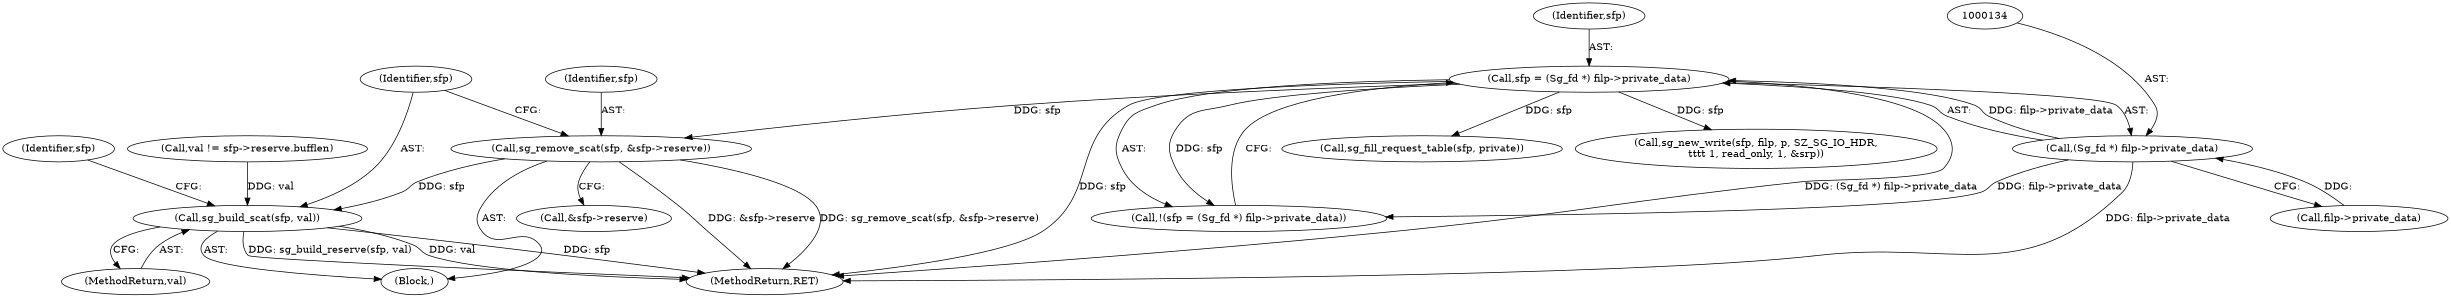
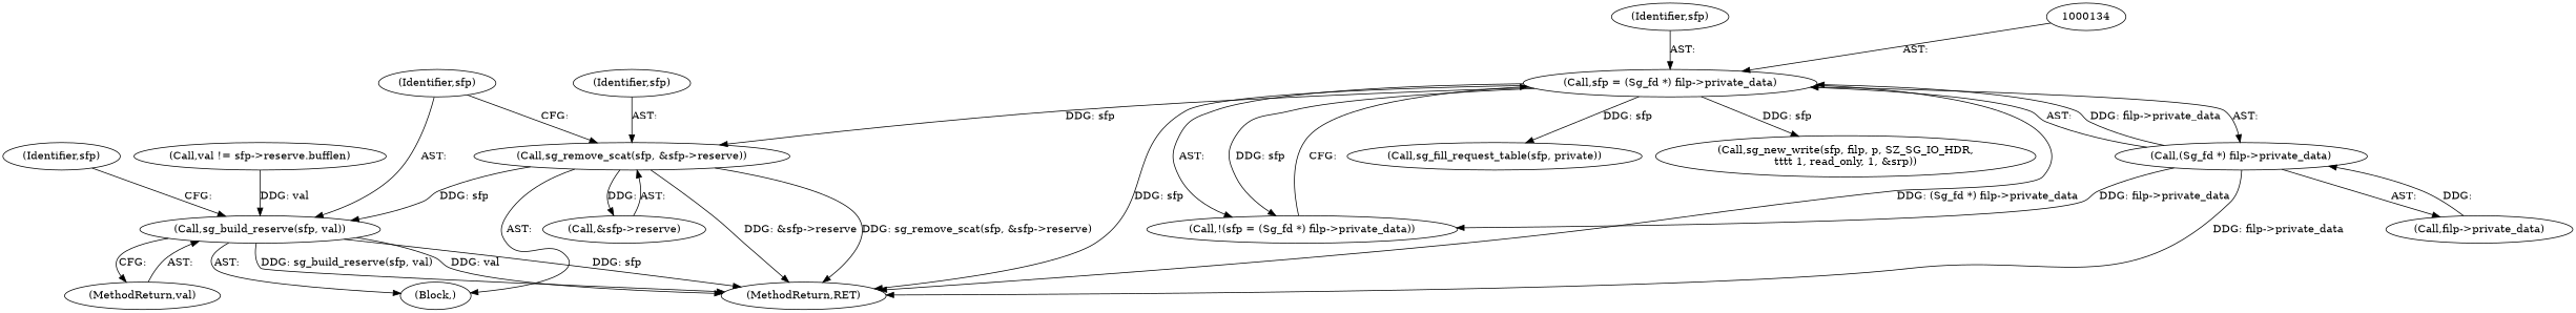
  digraph {
    n1 [label="(Call,sg_remove_scat(sfp, &sfp->reserve))"]
-   n2 [label="(Call,sg_build_scat(sfp, val))"]
+   n2 [label="(Call,sg_build_reserve(sfp, val))"]
    n3 [label="(Block,)"]
    n4 [label="(Call,&sfp->reserve)"]
    n5 [label="(MethodReturn,RET)"]
    n6 [label="(MethodReturn,val)"]
    n7 [label="(Call,sfp = (Sg_fd *) filp->private_data)"]
    n8 [label="(Call,(Sg_fd *) filp->private_data)"]
    n9 [label="(Call,!(sfp = (Sg_fd *) filp->private_data))"]
    n10 [label="(Call,sg_fill_request_table(sfp, private))"]
    n11 [label="(Call,sg_new_write(sfp, filp, p, SZ_SG_IO_HDR,\n\t\t\t\t 1, read_only, 1, &srp))"]
    n12 [label="(Call,filp->private_data)"]
    n13 [label="(Identifier,sfp)"]
    n14 [label="(Identifier,sfp)"]
    n15 [label="(Identifier,sfp)"]
    n16 [label="(Identifier,sfp)"]
    n17 [label="(Call,val != sfp->reserve.bufflen)"]
    1000134
    n1 -> n2 [label="DDG: sfp"]
    n1 -> n3 [label="AST: "]
-   n1 -> n4 [label="CFG: "]
+   n1 -> n4 [label="DDG: "]
    n1 -> n5 [label="DDG: &sfp->reserve"]
    n1 -> n5 [label="DDG: sg_remove_scat(sfp, &sfp->reserve)"]
    n2 -> n3 [label="AST: "]
    n2 -> n5 [label="DDG: sg_build_reserve(sfp, val)"]
    n2 -> n5 [label="DDG: val"]
    n2 -> n5 [label="DDG: sfp"]
    n2 -> n6 [label="CFG: "]
+   n4 -> n1 [label="AST: "]
    n6 -> n2 [label="AST: "]
    n7 -> n1 [label="DDG: sfp"]
    n7 -> n5 [label="DDG: sfp"]
    n7 -> n5 [label="DDG: (Sg_fd *) filp->private_data"]
    n7 -> n8 [label="AST: "]
    n7 -> n9 [label="AST: "]
    n7 -> n9 [label="DDG: sfp"]
    n7 -> n10 [label="DDG: sfp"]
    n7 -> n11 [label="DDG: sfp"]
    n8 -> n5 [label="DDG: filp->private_data"]
    n8 -> n7 [label="AST: "]
    n8 -> n7 [label="DDG: filp->private_data"]
    n8 -> n9 [label="DDG: filp->private_data"]
-   n8 -> n12 [label="CFG: "]
+   n8 -> n12 [label="AST: "]
    n9 -> n7 [label="CFG: "]
    n12 -> n8 [label="DDG: "]
    n13 -> n7 [label="AST: "]
    n14 -> n1 [label="CFG: "]
    n14 -> n2 [label="AST: "]
    n15 -> n2 [label="CFG: "]
    n16 -> n1 [label="AST: "]
    n17 -> n2 [label="DDG: val"]
-   1000134 -> n8 [label="AST: "]
+   1000134 -> n7 [label="AST: "]
  }
